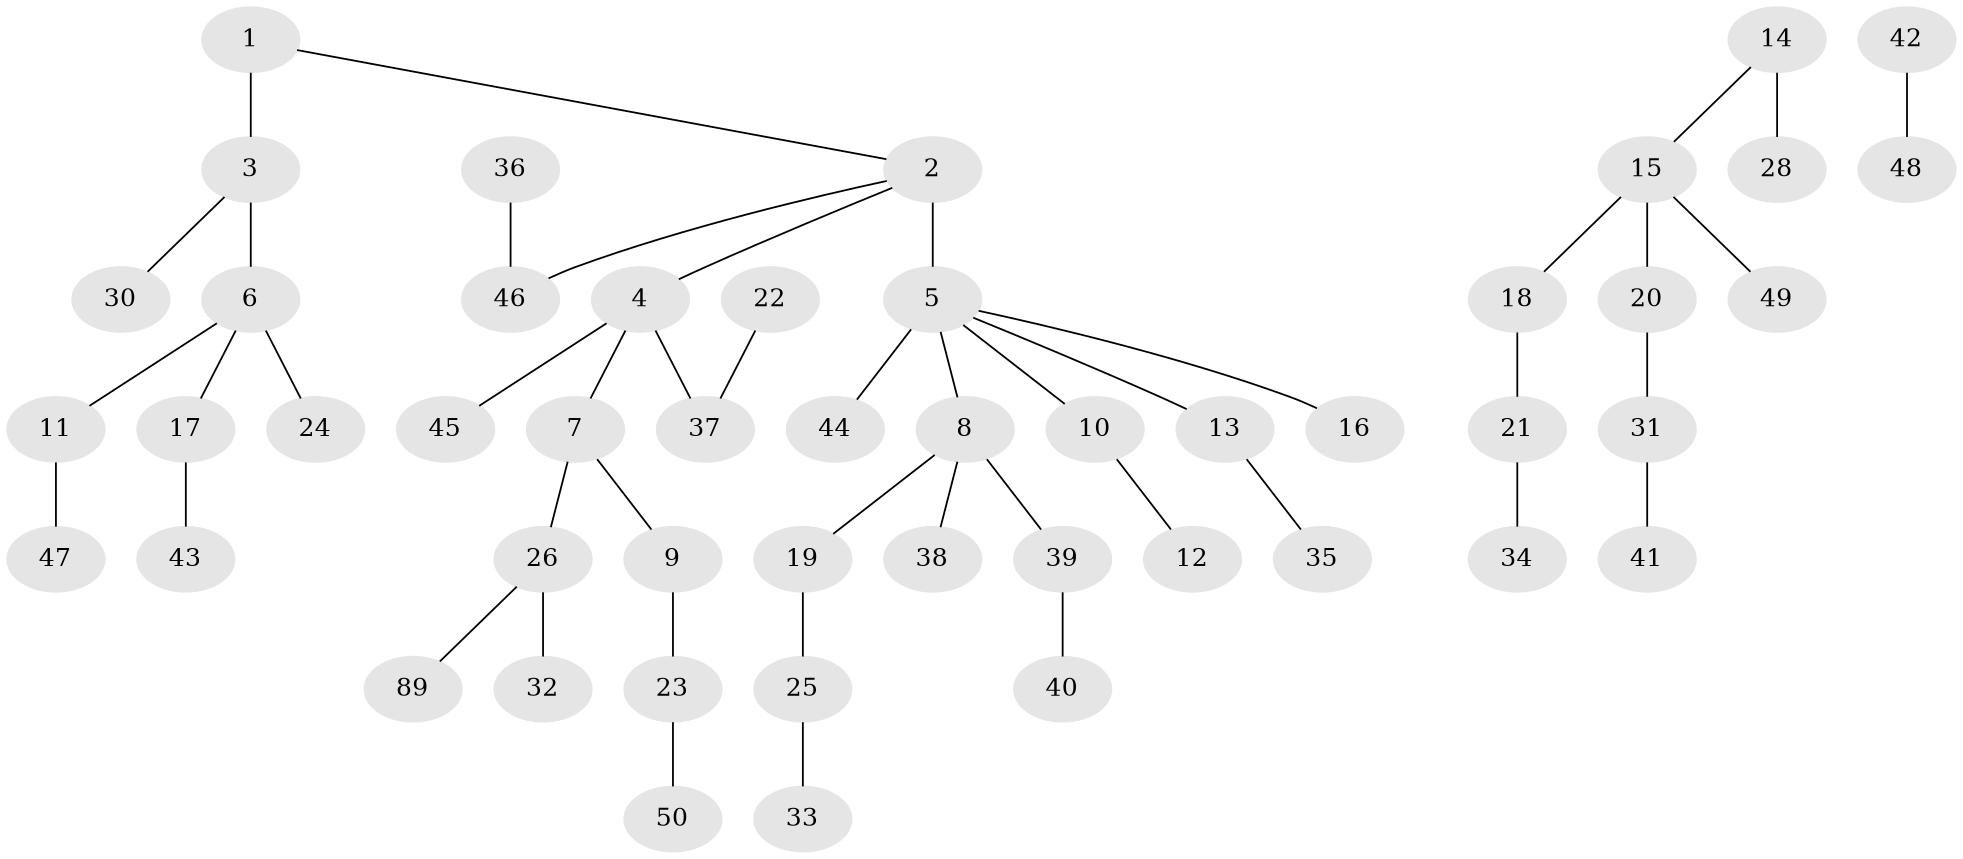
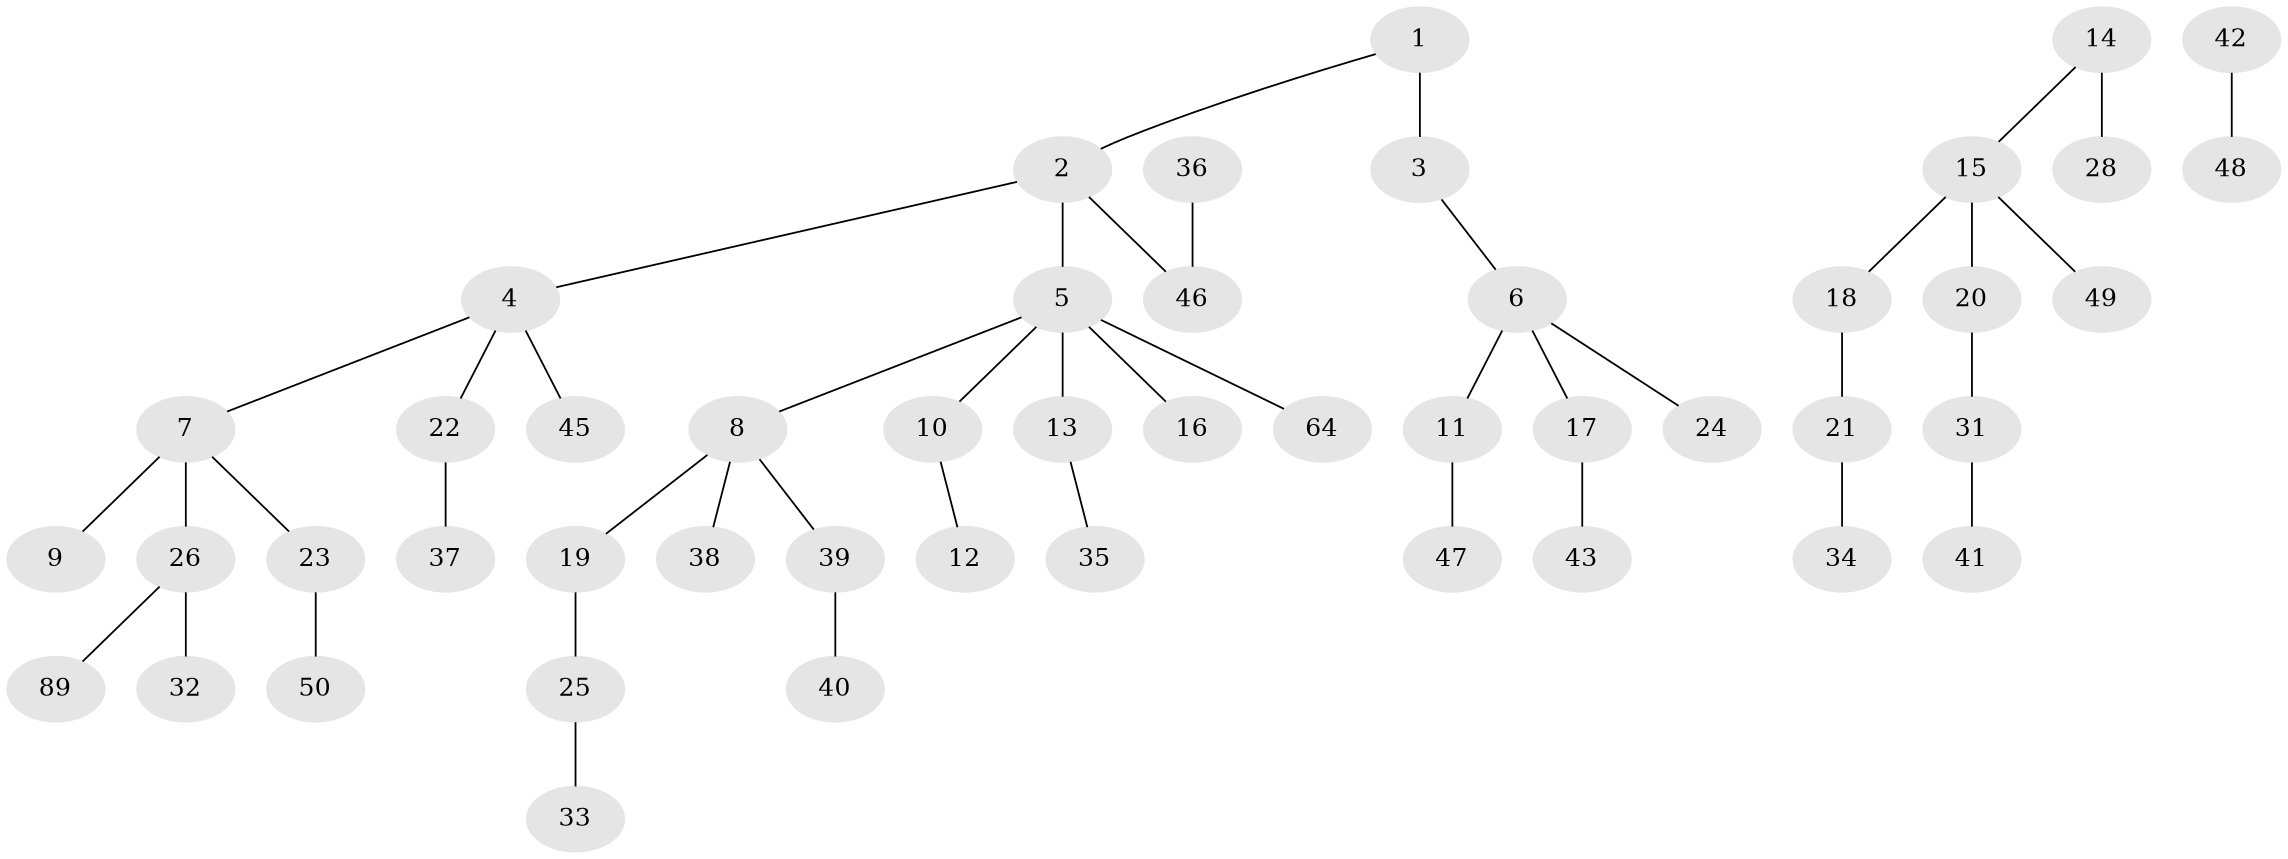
  graph {
    node [color=gray90 style=filled]
    edge [weight=1.0]
    1
    2
    3
    4
    5
    46
    6
-   30
    7
    22
    45
    8
    10
    13
    16
-   44
+   44 [label=64]
    36
    11
    17
    24
    9
    26
    37
    19
    38
    39
    12
    35
    14
    15
    28
    47
    43
    23
    n35 [label=89]
    32
    25
    40
    50
    18
    20
    49
    21
    31
    34
    33
    41
    42
    48
    1 -- 2
    1 -- 3 [weight=2.0]
    2 -- 4
    2 -- 5 [weight=7.0]
    2 -- 46
    3 -- 6
-   3 -- 30
    4 -- 7
-   4 -- 37
+   4 -- 22
    4 -- 45
    5 -- 8
    5 -- 10
    5 -- 13
    5 -- 16
    5 -- 44
    6 -- 11
    6 -- 17
    6 -- 24
    7 -- 9
    7 -- 26 [weight=2.0]
    22 -- 37
    8 -- 19
    8 -- 38
    8 -- 39
    10 -- 12
    13 -- 35
    36 -- 46 [weight=2.0]
    11 -- 47
    17 -- 43
-   9 -- 23
+   7 -- 23
    26 -- n35
    26 -- 32
    19 -- 25
    39 -- 40 [weight=2.0]
    14 -- 15
    14 -- 28 [weight=3.0]
    15 -- 18
    15 -- 20
    15 -- 49
    23 -- 50
    25 -- 33
    18 -- 21 [weight=4.0]
    20 -- 31
    21 -- 34
    31 -- 41
    42 -- 48 [weight=2.0]
  }
